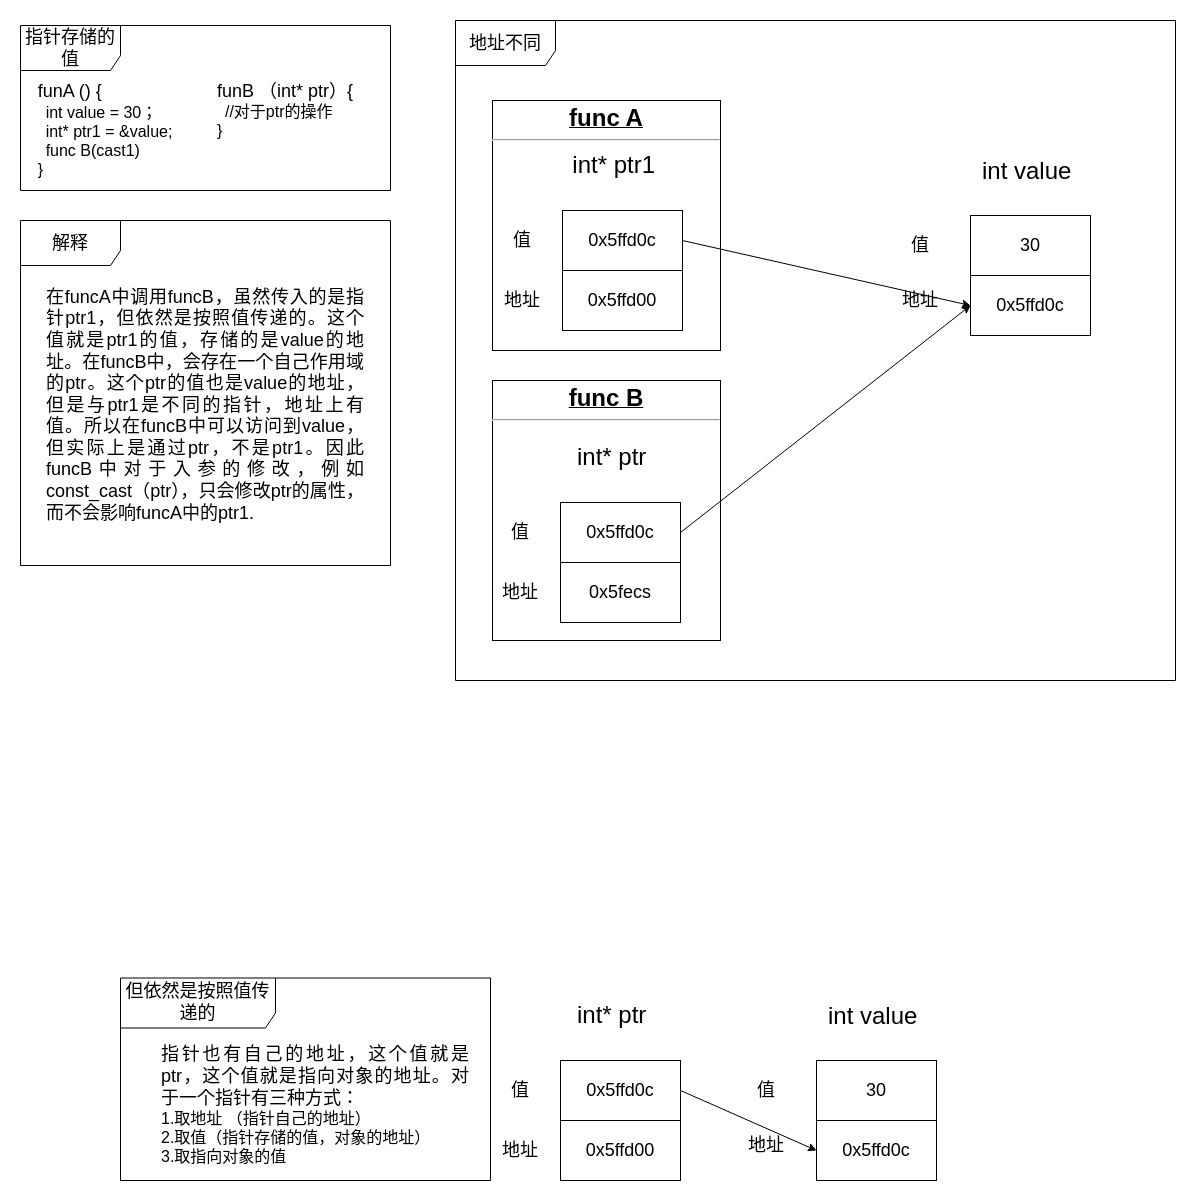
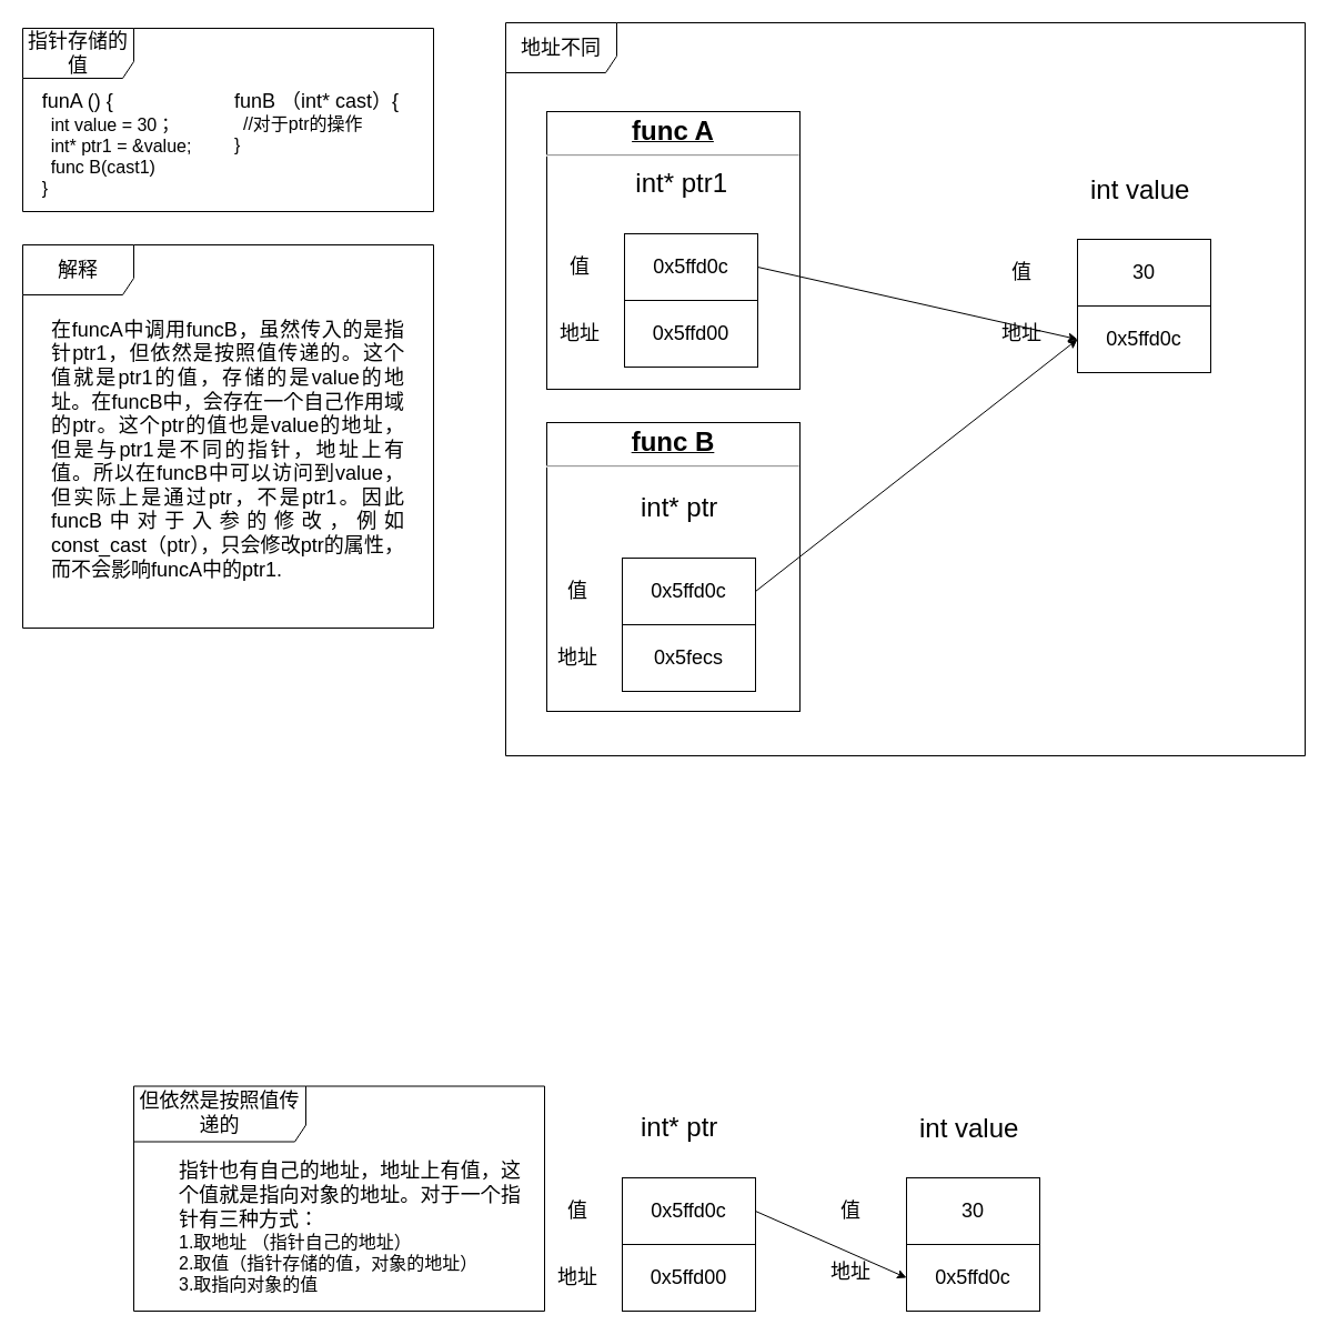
  <mxCell id="0" />
  <mxCell id="1" parent="0" />
  <mxCell id="2" value="&lt;p style=&quot;margin:0px;margin-top:4px;text-align:center;text-decoration:underline;&quot;&gt;&lt;b&gt;&lt;font style=&quot;font-size: 24px;&quot;&gt;func B&lt;/font&gt;&lt;/b&gt;&lt;/p&gt;&lt;hr&gt;&lt;p style=&quot;margin:0px;margin-left:8px;&quot;&gt;&lt;br&gt;&lt;/p&gt;" style="verticalAlign=top;align=left;overflow=fill;fontSize=12;fontFamily=Helvetica;html=1;whiteSpace=wrap;" parent="1" vertex="1"><mxGeometry x="492" y="380" width="228" height="260" as="geometry" /></mxCell>
  <mxCell id="3" value="&lt;p style=&quot;margin:0px;margin-top:4px;text-align:center;text-decoration:underline;&quot;&gt;&lt;b&gt;&lt;font style=&quot;font-size: 24px;&quot;&gt;func A&lt;/font&gt;&lt;/b&gt;&lt;/p&gt;&lt;hr&gt;&lt;p style=&quot;margin:0px;margin-left:8px;&quot;&gt;&lt;br&gt;&lt;/p&gt;" style="verticalAlign=top;align=left;overflow=fill;fontSize=12;fontFamily=Helvetica;html=1;whiteSpace=wrap;" parent="1" vertex="1"><mxGeometry x="492" y="100" width="228" height="250" as="geometry" /></mxCell>
  <mxCell id="4" value="&lt;font style=&quot;font-size: 18px;&quot;&gt;0x5ffd0c&lt;/font&gt;" style="rounded=0;whiteSpace=wrap;html=1;" parent="1" vertex="1"><mxGeometry x="560" y="1060" width="120" height="60" as="geometry" /></mxCell>
  <mxCell id="5" value="&lt;font style=&quot;font-size: 18px;&quot;&gt;0x5ffd00&lt;/font&gt;" style="rounded=0;whiteSpace=wrap;html=1;" parent="1" vertex="1"><mxGeometry x="560" y="1120" width="120" height="60" as="geometry" /></mxCell>
  <mxCell id="6" value="&lt;font style=&quot;font-size: 18px;&quot;&gt;30&lt;/font&gt;" style="rounded=0;whiteSpace=wrap;html=1;" parent="1" vertex="1"><mxGeometry x="816" y="1060" width="120" height="60" as="geometry" /></mxCell>
  <mxCell id="7" value="&lt;font style=&quot;font-size: 18px;&quot;&gt;0x5ffd0c&lt;/font&gt;" style="rounded=0;whiteSpace=wrap;html=1;" parent="1" vertex="1"><mxGeometry x="816" y="1120" width="120" height="60" as="geometry" /></mxCell>
  <mxCell id="8" value="&lt;font style=&quot;font-size: 24px;&quot;&gt;int* ptr&amp;nbsp;&lt;/font&gt;" style="text;html=1;strokeColor=none;fillColor=none;align=center;verticalAlign=middle;whiteSpace=wrap;rounded=0;" parent="1" vertex="1"><mxGeometry x="560" y="1000" width="110" height="30" as="geometry" /></mxCell>
  <mxCell id="9" value="&lt;font style=&quot;font-size: 18px;&quot;&gt;地址&lt;/font&gt;" style="text;html=1;strokeColor=none;fillColor=none;align=center;verticalAlign=middle;whiteSpace=wrap;rounded=0;" parent="1" vertex="1"><mxGeometry x="490" y="1135" width="60" height="30" as="geometry" /></mxCell>
  <mxCell id="10" value="&lt;font style=&quot;font-size: 18px;&quot;&gt;值&lt;/font&gt;" style="text;html=1;strokeColor=none;fillColor=none;align=center;verticalAlign=middle;whiteSpace=wrap;rounded=0;" parent="1" vertex="1"><mxGeometry x="490" y="1075" width="60" height="30" as="geometry" /></mxCell>
  <mxCell id="11" value="&lt;font style=&quot;font-size: 18px;&quot;&gt;值&lt;/font&gt;" style="text;html=1;strokeColor=none;fillColor=none;align=center;verticalAlign=middle;whiteSpace=wrap;rounded=0;" parent="1" vertex="1"><mxGeometry x="736" y="1075" width="60" height="30" as="geometry" /></mxCell>
  <mxCell id="12" value="&lt;font style=&quot;font-size: 18px;&quot;&gt;地址&lt;/font&gt;" style="text;html=1;strokeColor=none;fillColor=none;align=center;verticalAlign=middle;whiteSpace=wrap;rounded=0;" parent="1" vertex="1"><mxGeometry x="736" y="1130" width="60" height="30" as="geometry" /></mxCell>
  <mxCell id="13" value="&lt;font style=&quot;font-size: 24px;&quot;&gt;int value&lt;/font&gt;" style="text;whiteSpace=wrap;html=1;" parent="1" vertex="1"><mxGeometry x="826" y="995" width="100" height="40" as="geometry" /></mxCell>
  <mxCell id="14" value="" style="endArrow=classic;html=1;rounded=0;exitX=1;exitY=0.5;exitDx=0;exitDy=0;entryX=0;entryY=0.5;entryDx=0;entryDy=0;" parent="1" source="4" target="7" edge="1"><mxGeometry width="50" height="50" relative="1" as="geometry"><mxPoint x="660" y="1020" as="sourcePoint" /><mxPoint x="900" y="1020" as="targetPoint" /></mxGeometry></mxCell>
  <mxCell id="15" value="&lt;font style=&quot;font-size: 18px;&quot;&gt;0x5ffd0c&lt;/font&gt;" style="rounded=0;whiteSpace=wrap;html=1;" parent="1" vertex="1"><mxGeometry x="562" y="210" width="120" height="60" as="geometry" /></mxCell>
  <mxCell id="16" value="&lt;font style=&quot;font-size: 18px;&quot;&gt;0x5ffd00&lt;/font&gt;" style="rounded=0;whiteSpace=wrap;html=1;" parent="1" vertex="1"><mxGeometry x="562" y="270" width="120" height="60" as="geometry" /></mxCell>
  <mxCell id="17" value="&lt;font style=&quot;font-size: 18px;&quot;&gt;30&lt;/font&gt;" style="rounded=0;whiteSpace=wrap;html=1;" parent="1" vertex="1"><mxGeometry x="970" y="215" width="120" height="60" as="geometry" /></mxCell>
  <mxCell id="18" value="&lt;font style=&quot;font-size: 18px;&quot;&gt;0x5ffd0c&lt;/font&gt;" style="rounded=0;whiteSpace=wrap;html=1;" parent="1" vertex="1"><mxGeometry x="970" y="275" width="120" height="60" as="geometry" /></mxCell>
  <mxCell id="19" value="&lt;font style=&quot;font-size: 24px;&quot;&gt;int* ptr1&amp;nbsp;&lt;/font&gt;" style="text;html=1;strokeColor=none;fillColor=none;align=center;verticalAlign=middle;whiteSpace=wrap;rounded=0;" parent="1" vertex="1"><mxGeometry x="562" y="150" width="110" height="30" as="geometry" /></mxCell>
  <mxCell id="20" value="&lt;font style=&quot;font-size: 18px;&quot;&gt;地址&lt;/font&gt;" style="text;html=1;strokeColor=none;fillColor=none;align=center;verticalAlign=middle;whiteSpace=wrap;rounded=0;" parent="1" vertex="1"><mxGeometry x="492" y="285" width="60" height="30" as="geometry" /></mxCell>
  <mxCell id="21" value="&lt;font style=&quot;font-size: 18px;&quot;&gt;值&lt;/font&gt;" style="text;html=1;strokeColor=none;fillColor=none;align=center;verticalAlign=middle;whiteSpace=wrap;rounded=0;" parent="1" vertex="1"><mxGeometry x="492" y="225" width="60" height="30" as="geometry" /></mxCell>
  <mxCell id="22" value="&lt;font style=&quot;font-size: 18px;&quot;&gt;值&lt;/font&gt;" style="text;html=1;strokeColor=none;fillColor=none;align=center;verticalAlign=middle;whiteSpace=wrap;rounded=0;" parent="1" vertex="1"><mxGeometry x="890" y="230" width="60" height="30" as="geometry" /></mxCell>
  <mxCell id="23" value="&lt;font style=&quot;font-size: 18px;&quot;&gt;地址&lt;/font&gt;" style="text;html=1;strokeColor=none;fillColor=none;align=center;verticalAlign=middle;whiteSpace=wrap;rounded=0;" parent="1" vertex="1"><mxGeometry x="890" y="285" width="60" height="30" as="geometry" /></mxCell>
  <mxCell id="24" value="&lt;font style=&quot;font-size: 24px;&quot;&gt;int value&lt;/font&gt;" style="text;whiteSpace=wrap;html=1;" parent="1" vertex="1"><mxGeometry x="980" y="150" width="100" height="40" as="geometry" /></mxCell>
  <mxCell id="25" value="" style="endArrow=classic;html=1;rounded=0;exitX=1;exitY=0.5;exitDx=0;exitDy=0;entryX=0;entryY=0.5;entryDx=0;entryDy=0;" parent="1" source="15" target="18" edge="1"><mxGeometry width="50" height="50" relative="1" as="geometry"><mxPoint x="662" y="170" as="sourcePoint" /><mxPoint x="902" y="170" as="targetPoint" /></mxGeometry></mxCell>
  <mxCell id="26" value="&lt;font style=&quot;font-size: 18px;&quot;&gt;0x5ffd0c&lt;/font&gt;" style="rounded=0;whiteSpace=wrap;html=1;" parent="1" vertex="1"><mxGeometry x="560" y="502" width="120" height="60" as="geometry" /></mxCell>
  <mxCell id="27" value="&lt;font style=&quot;font-size: 18px;&quot;&gt;0x5fecs&lt;/font&gt;" style="rounded=0;whiteSpace=wrap;html=1;" parent="1" vertex="1"><mxGeometry x="560" y="562" width="120" height="60" as="geometry" /></mxCell>
  <mxCell id="28" value="&lt;font style=&quot;font-size: 24px;&quot;&gt;int* ptr&amp;nbsp;&lt;/font&gt;" style="text;html=1;strokeColor=none;fillColor=none;align=center;verticalAlign=middle;whiteSpace=wrap;rounded=0;" parent="1" vertex="1"><mxGeometry x="560" y="442" width="110" height="30" as="geometry" /></mxCell>
  <mxCell id="29" value="&lt;font style=&quot;font-size: 18px;&quot;&gt;地址&lt;/font&gt;" style="text;html=1;strokeColor=none;fillColor=none;align=center;verticalAlign=middle;whiteSpace=wrap;rounded=0;" parent="1" vertex="1"><mxGeometry x="490" y="577" width="60" height="30" as="geometry" /></mxCell>
  <mxCell id="30" value="&lt;font style=&quot;font-size: 18px;&quot;&gt;值&lt;/font&gt;" style="text;html=1;strokeColor=none;fillColor=none;align=center;verticalAlign=middle;whiteSpace=wrap;rounded=0;" parent="1" vertex="1"><mxGeometry x="490" y="517" width="60" height="30" as="geometry" /></mxCell>
  <mxCell id="31" value="" style="endArrow=classic;html=1;rounded=0;exitX=1;exitY=0.5;exitDx=0;exitDy=0;entryX=0;entryY=0.5;entryDx=0;entryDy=0;" parent="1" source="26" target="18" edge="1"><mxGeometry width="50" height="50" relative="1" as="geometry"><mxPoint x="692" y="250" as="sourcePoint" /><mxPoint x="1230" y="315" as="targetPoint" /></mxGeometry></mxCell>
  <mxCell id="32" value="&lt;font style=&quot;font-size: 18px;&quot;&gt;指针存储的值&lt;/font&gt;" style="shape=umlFrame;whiteSpace=wrap;html=1;pointerEvents=0;width=100;height=45;" parent="1" vertex="1"><mxGeometry x="20" y="25" width="370" height="165" as="geometry" /></mxCell>
  <mxCell id="33" value="&lt;font style=&quot;font-size: 18px;&quot;&gt;地址不同&lt;/font&gt;" style="shape=umlFrame;whiteSpace=wrap;html=1;pointerEvents=0;width=100;height=45;" parent="1" vertex="1"><mxGeometry x="455" y="20" width="720" height="660" as="geometry" /></mxCell>
  <mxCell id="34" value="&lt;font style=&quot;font-size: 18px;&quot;&gt;解释&lt;/font&gt;" style="shape=umlFrame;whiteSpace=wrap;html=1;pointerEvents=0;width=100;height=45;" parent="1" vertex="1"><mxGeometry x="20" y="220" width="370" height="345" as="geometry" /></mxCell>
  <mxCell id="35" value="&lt;div style=&quot;text-align: left;&quot;&gt;&lt;span style=&quot;font-size: 18px; background-color: initial;&quot;&gt;funA () {&lt;/span&gt;&lt;/div&gt;&lt;p style=&quot;border-color: var(--border-color); text-align: left; margin: 0px 0px 0px 8px;&quot;&gt;&lt;font style=&quot;border-color: var(--border-color);&quot; size=&quot;3&quot;&gt;int value = 30；&lt;/font&gt;&lt;/p&gt;&lt;p style=&quot;border-color: var(--border-color); text-align: left; margin: 0px 0px 0px 8px;&quot;&gt;&lt;font style=&quot;border-color: var(--border-color);&quot; size=&quot;3&quot;&gt;int* ptr1 = &amp;amp;value;&lt;br style=&quot;border-color: var(--border-color);&quot;&gt;&lt;/font&gt;&lt;/p&gt;&lt;p style=&quot;border-color: var(--border-color); text-align: left; margin: 0px 0px 0px 8px;&quot;&gt;&lt;font style=&quot;border-color: var(--border-color);&quot; size=&quot;3&quot;&gt;func B(cast1)&lt;/font&gt;&lt;/p&gt;&lt;font style=&quot;border-color: var(--border-color);&quot; size=&quot;3&quot;&gt;&lt;div style=&quot;text-align: left;&quot;&gt;&lt;span style=&quot;background-color: initial;&quot;&gt;}&lt;/span&gt;&lt;/div&gt;&lt;/font&gt;" style="text;html=1;strokeColor=none;fillColor=none;align=center;verticalAlign=middle;whiteSpace=wrap;rounded=0;" parent="1" vertex="1"><mxGeometry x="30" y="80" width="150" height="100" as="geometry" /></mxCell>
- <mxCell id="36" value="&lt;div style=&quot;text-align: left;&quot;&gt;&lt;span style=&quot;font-size: 18px; background-color: initial;&quot;&gt;funB （int* ptr）{&lt;/span&gt;&lt;/div&gt;&lt;p style=&quot;border-color: var(--border-color); text-align: left; margin: 0px 0px 0px 8px;&quot;&gt;&lt;font size=&quot;3&quot;&gt;//对于ptr的操作&lt;/font&gt;&lt;/p&gt;&lt;font style=&quot;border-color: var(--border-color);&quot; size=&quot;3&quot;&gt;&lt;div style=&quot;text-align: left;&quot;&gt;&lt;span style=&quot;background-color: initial;&quot;&gt;}&lt;/span&gt;&lt;/div&gt;&lt;/font&gt;" style="text;html=1;strokeColor=none;fillColor=none;align=center;verticalAlign=middle;whiteSpace=wrap;rounded=0;" parent="1" vertex="1"><mxGeometry x="200" y="60" width="170" height="100" as="geometry" /></mxCell>
+ <mxCell id="36" value="&lt;div style=&quot;text-align: left;&quot;&gt;&lt;span style=&quot;font-size: 18px; background-color: initial;&quot;&gt;funB （int* cast）{&lt;/span&gt;&lt;/div&gt;&lt;p style=&quot;border-color: var(--border-color); text-align: left; margin: 0px 0px 0px 8px;&quot;&gt;&lt;font size=&quot;3&quot;&gt;//对于ptr的操作&lt;/font&gt;&lt;/p&gt;&lt;font style=&quot;border-color: var(--border-color);&quot; size=&quot;3&quot;&gt;&lt;div style=&quot;text-align: left;&quot;&gt;&lt;span style=&quot;background-color: initial;&quot;&gt;}&lt;/span&gt;&lt;/div&gt;&lt;/font&gt;" style="text;html=1;strokeColor=none;fillColor=none;align=center;verticalAlign=middle;whiteSpace=wrap;rounded=0;" parent="1" vertex="1"><mxGeometry x="200" y="60" width="170" height="100" as="geometry" /></mxCell>
  <mxCell id="37" value="&lt;div style=&quot;text-align: justify;&quot;&gt;&lt;font style=&quot;font-size: 18px;&quot;&gt;&lt;span style=&quot;background-color: initial;&quot;&gt;在funcA中调用funcB，虽然传入的是指针ptr1，但依然是按照值传递的。&lt;/span&gt;&lt;span style=&quot;background-color: initial;&quot;&gt;这个值就是ptr1的值，存储的是value的地址。在funcB中，会存在一个自己作用域的ptr。&lt;/span&gt;&lt;span style=&quot;background-color: initial;&quot;&gt;这个ptr的值也是value的地址，但是与ptr1是不同的指针，地址上有值。&lt;/span&gt;&lt;span style=&quot;background-color: initial;&quot;&gt;所以在funcB中可以访问到value，但实际上是通过ptr，不是ptr1。&lt;/span&gt;&lt;span style=&quot;background-color: initial;&quot;&gt;因此funcB中对于入参的修改，例如const_cast（ptr），只会修改ptr的属性，而不会影响funcA中的ptr1.&lt;/span&gt;&lt;/font&gt;&lt;/div&gt;" style="text;html=1;strokeColor=none;fillColor=none;align=center;verticalAlign=middle;whiteSpace=wrap;rounded=0;" parent="1" vertex="1"><mxGeometry x="45" y="310" width="320" height="190" as="geometry" /></mxCell>
  <mxCell id="38" value="&lt;font style=&quot;font-size: 18px;&quot;&gt;但依然是按照值传递的&lt;/font&gt;" style="shape=umlFrame;whiteSpace=wrap;html=1;pointerEvents=0;width=155;height=50;" parent="1" vertex="1"><mxGeometry x="120" y="977.5" width="370" height="202.5" as="geometry" /></mxCell>
- <mxCell id="39" value="&lt;div style=&quot;text-align: justify;&quot;&gt;&lt;span style=&quot;background-color: initial;&quot;&gt;&lt;font style=&quot;font-size: 18px;&quot;&gt;指针也有自己的地址，这个值就是ptr，这个值就是指向对象的地址。对于一个指针有三种方式：&lt;/font&gt;&lt;/span&gt;&lt;/div&gt;&lt;div style=&quot;text-align: justify;&quot;&gt;&lt;span style=&quot;background-color: initial;&quot;&gt;&lt;font size=&quot;3&quot;&gt;1.取地址 （指针自己的地址）&lt;/font&gt;&lt;/span&gt;&lt;/div&gt;&lt;div style=&quot;text-align: justify;&quot;&gt;&lt;span style=&quot;background-color: initial;&quot;&gt;&lt;font size=&quot;3&quot;&gt;2.取值（指针存储的值，对象的地址）&lt;/font&gt;&lt;/span&gt;&lt;/div&gt;&lt;div style=&quot;text-align: justify;&quot;&gt;&lt;span style=&quot;background-color: initial;&quot;&gt;&lt;font size=&quot;3&quot;&gt;3.取指向对象的值&lt;/font&gt;&lt;/span&gt;&lt;/div&gt;" style="text;html=1;strokeColor=none;fillColor=none;align=center;verticalAlign=middle;whiteSpace=wrap;rounded=0;" parent="1" vertex="1"><mxGeometry x="160" y="1040" width="310" height="130" as="geometry" /></mxCell>
+ <mxCell id="39" value="&lt;div style=&quot;text-align: justify;&quot;&gt;&lt;span style=&quot;background-color: initial;&quot;&gt;&lt;font style=&quot;font-size: 18px;&quot;&gt;指针也有自己的地址，地址上有值，这个值就是指向对象的地址。对于一个指针有三种方式：&lt;/font&gt;&lt;/span&gt;&lt;/div&gt;&lt;div style=&quot;text-align: justify;&quot;&gt;&lt;span style=&quot;background-color: initial;&quot;&gt;&lt;font size=&quot;3&quot;&gt;1.取地址 （指针自己的地址）&lt;/font&gt;&lt;/span&gt;&lt;/div&gt;&lt;div style=&quot;text-align: justify;&quot;&gt;&lt;span style=&quot;background-color: initial;&quot;&gt;&lt;font size=&quot;3&quot;&gt;2.取值（指针存储的值，对象的地址）&lt;/font&gt;&lt;/span&gt;&lt;/div&gt;&lt;div style=&quot;text-align: justify;&quot;&gt;&lt;span style=&quot;background-color: initial;&quot;&gt;&lt;font size=&quot;3&quot;&gt;3.取指向对象的值&lt;/font&gt;&lt;/span&gt;&lt;/div&gt;" style="text;html=1;strokeColor=none;fillColor=none;align=center;verticalAlign=middle;whiteSpace=wrap;rounded=0;" parent="1" vertex="1"><mxGeometry x="160" y="1040" width="310" height="130" as="geometry" /></mxCell>
